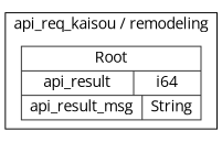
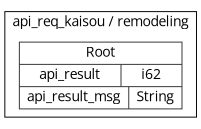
  digraph {
    rankdir=LR
    fontname="Open Sans"
-   n1 [color=gray20 label="<Root> Root  | { api_result | <api_result> i64 } | { api_result_msg | <api_result_msg> String }" shape=record style=solid fontname="Open Sans"]
+   n1 [color=gray20 label="<Root> Root  | { api_result | <api_result> i62 } | { api_result_msg | <api_result_msg> String }" shape=record style=solid fontname="Open Sans"]
    subgraph cluster_1 {
      label="api_req_kaisou / remodeling"
      n1
    }
  }
